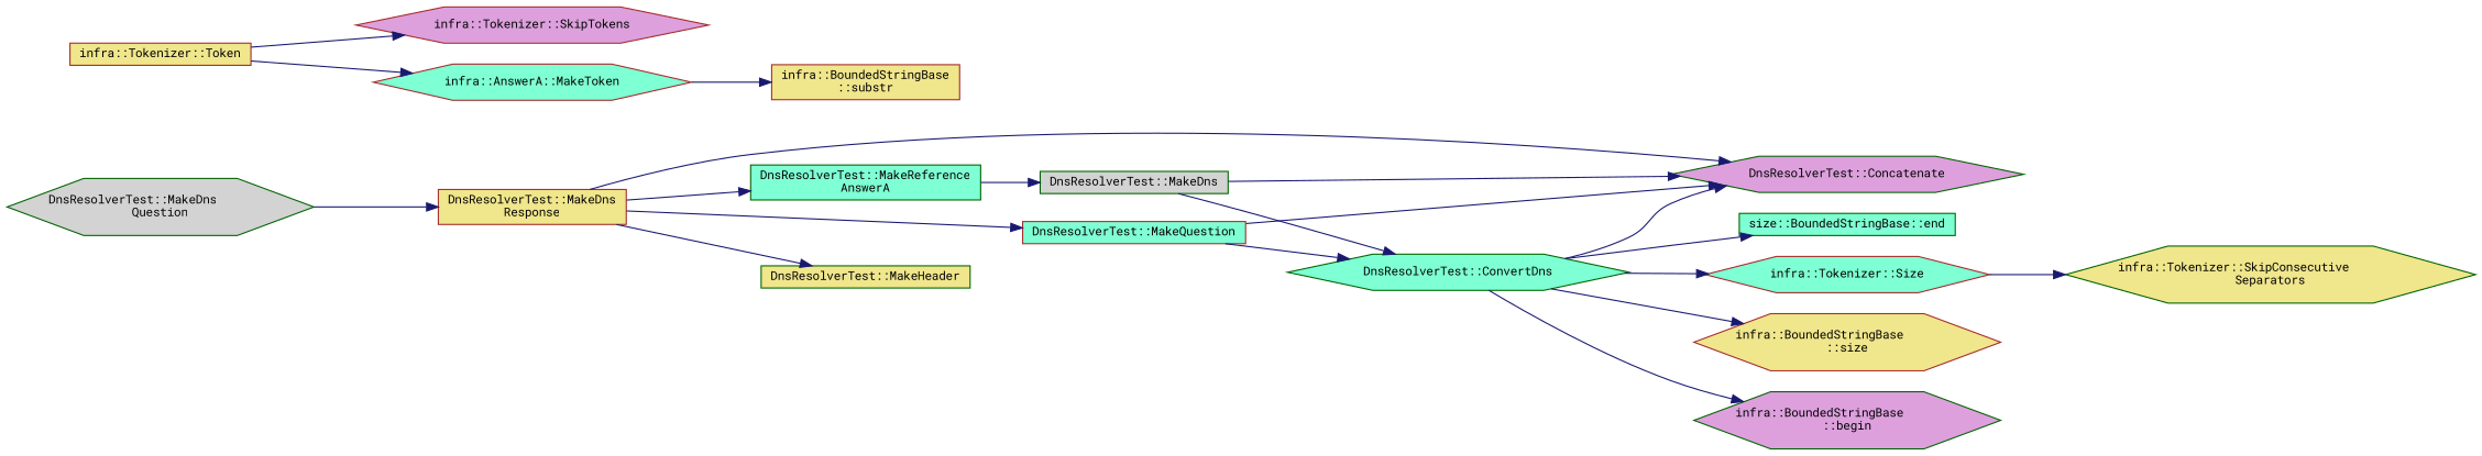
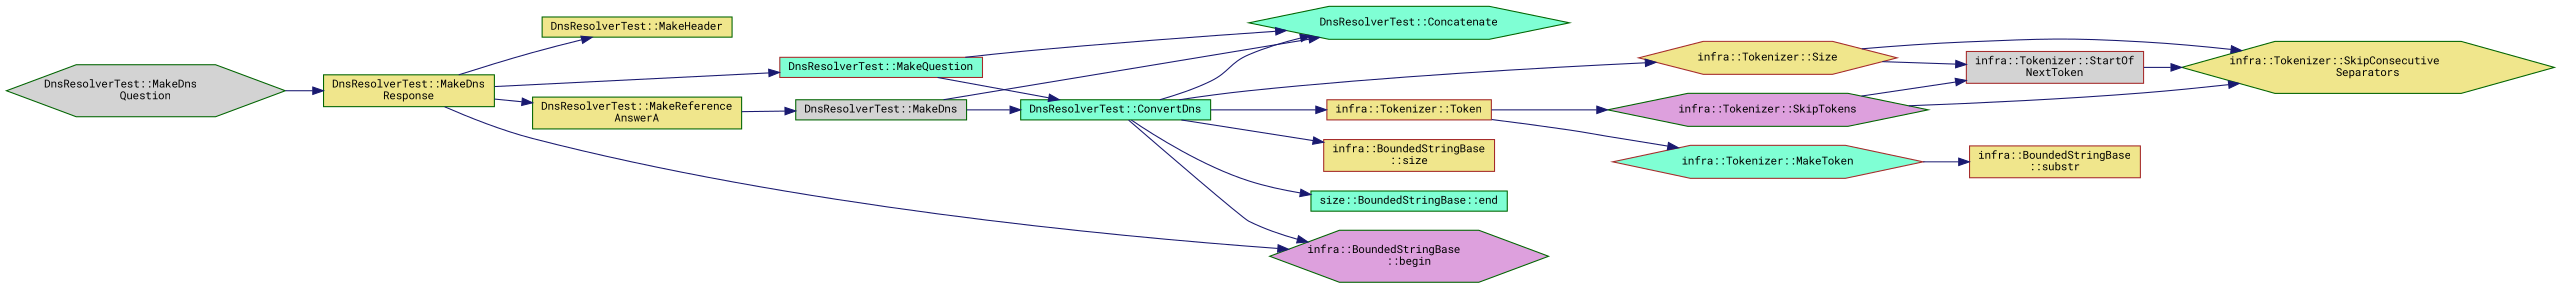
  digraph {
    fontname="Roboto Mono"
    rankdir=LR
    node [color=darkgreen fillcolor=khaki fontname="Roboto Mono" fontsize=10 shape=box style=filled]
    edge [color=midnightblue fontname="Roboto Mono" fontsize=10 labelfontname=Helvetica labelfontsize=10 style=solid]
    n1 [fillcolor=lightgrey fontcolor=black height=0.2 label="DnsResolverTest::MakeDns\lQuestion" shape=hexagon width=0.4]
-   n2 [color=brown height=0.2 label="DnsResolverTest::MakeDns\lResponse" width=0.4]
-   n3 [fillcolor=plum height=0.2 label="DnsResolverTest::Concatenate" shape=hexagon width=0.4]
+   n2 [height=0.2 label="DnsResolverTest::MakeDns\lResponse" width=0.4]
+   n3 [fillcolor=aquamarine height=0.2 label="DnsResolverTest::Concatenate" shape=hexagon width=0.4]
    n4 [height=0.2 label="DnsResolverTest::MakeHeader" width=0.4]
    n5 [color=brown fillcolor=aquamarine height=0.2 label="DnsResolverTest::MakeQuestion" width=0.4]
-   n6 [fillcolor=aquamarine height=0.2 label="DnsResolverTest::MakeReference\lAnswerA" width=0.4]
-   n7 [fillcolor=aquamarine height=0.2 label="DnsResolverTest::ConvertDns" shape=hexagon width=0.4]
+   n6 [height=0.2 label="DnsResolverTest::MakeReference\lAnswerA" width=0.4]
+   n7 [fillcolor=aquamarine height=0.2 label="DnsResolverTest::ConvertDns" width=0.4]
    n8 [fillcolor=lightgrey height=0.2 label="DnsResolverTest::MakeDns" width=0.4]
    n9 [fillcolor=plum height=0.2 label="infra::BoundedStringBase\l::begin" shape=hexagon width=0.4]
    n10 [fillcolor=aquamarine height=0.2 label="size::BoundedStringBase::end" width=0.4]
-   n11 [color=brown fillcolor=aquamarine height=0.2 label="infra::Tokenizer::Size" shape=hexagon width=0.4]
-   n12 [color=brown height=0.2 label="infra::BoundedStringBase\l::size" shape=hexagon width=0.4]
+   n11 [color=brown height=0.2 label="infra::Tokenizer::Size" shape=hexagon width=0.4]
+   n12 [color=brown height=0.2 label="infra::BoundedStringBase\l::size" width=0.4]
    n13 [color=brown height=0.2 label="infra::Tokenizer::Token" width=0.4]
    n14 [height=0.2 label="infra::Tokenizer::SkipConsecutive\lSeparators" shape=hexagon width=0.4]
-   n16 [color=brown fillcolor=plum height=0.2 label="infra::Tokenizer::SkipTokens" shape=hexagon width=0.4]
-   n17 [color=brown fillcolor=aquamarine height=0.2 label="infra::AnswerA::MakeToken" shape=hexagon width=0.4]
+   n15 [color=brown fillcolor=lightgrey height=0.2 label="infra::Tokenizer::StartOf\lNextToken" width=0.4]
+   n16 [fillcolor=plum height=0.2 label="infra::Tokenizer::SkipTokens" shape=hexagon width=0.4]
+   n17 [color=brown fillcolor=aquamarine height=0.2 label="infra::Tokenizer::MakeToken" shape=hexagon width=0.4]
    n18 [color=brown height=0.2 label="infra::BoundedStringBase\l::substr" width=0.4]
    n1 -> n2
-   n2 -> n3
+   n2 -> n9
    n2 -> n4
    n2 -> n5
    n2 -> n6
    n5 -> n3
    n5 -> n7
    n6 -> n8
    n7 -> n3
    n7 -> n9
    n7 -> n10
    n7 -> n11
    n7 -> n12
+   n7 -> n13
    n8 -> n3
    n8 -> n7
    n11 -> n14
+   n11 -> n15
    n13 -> n16
    n13 -> n17
+   n15 -> n14
+   n16 -> n14
+   n16 -> n15
    n17 -> n18
  }
